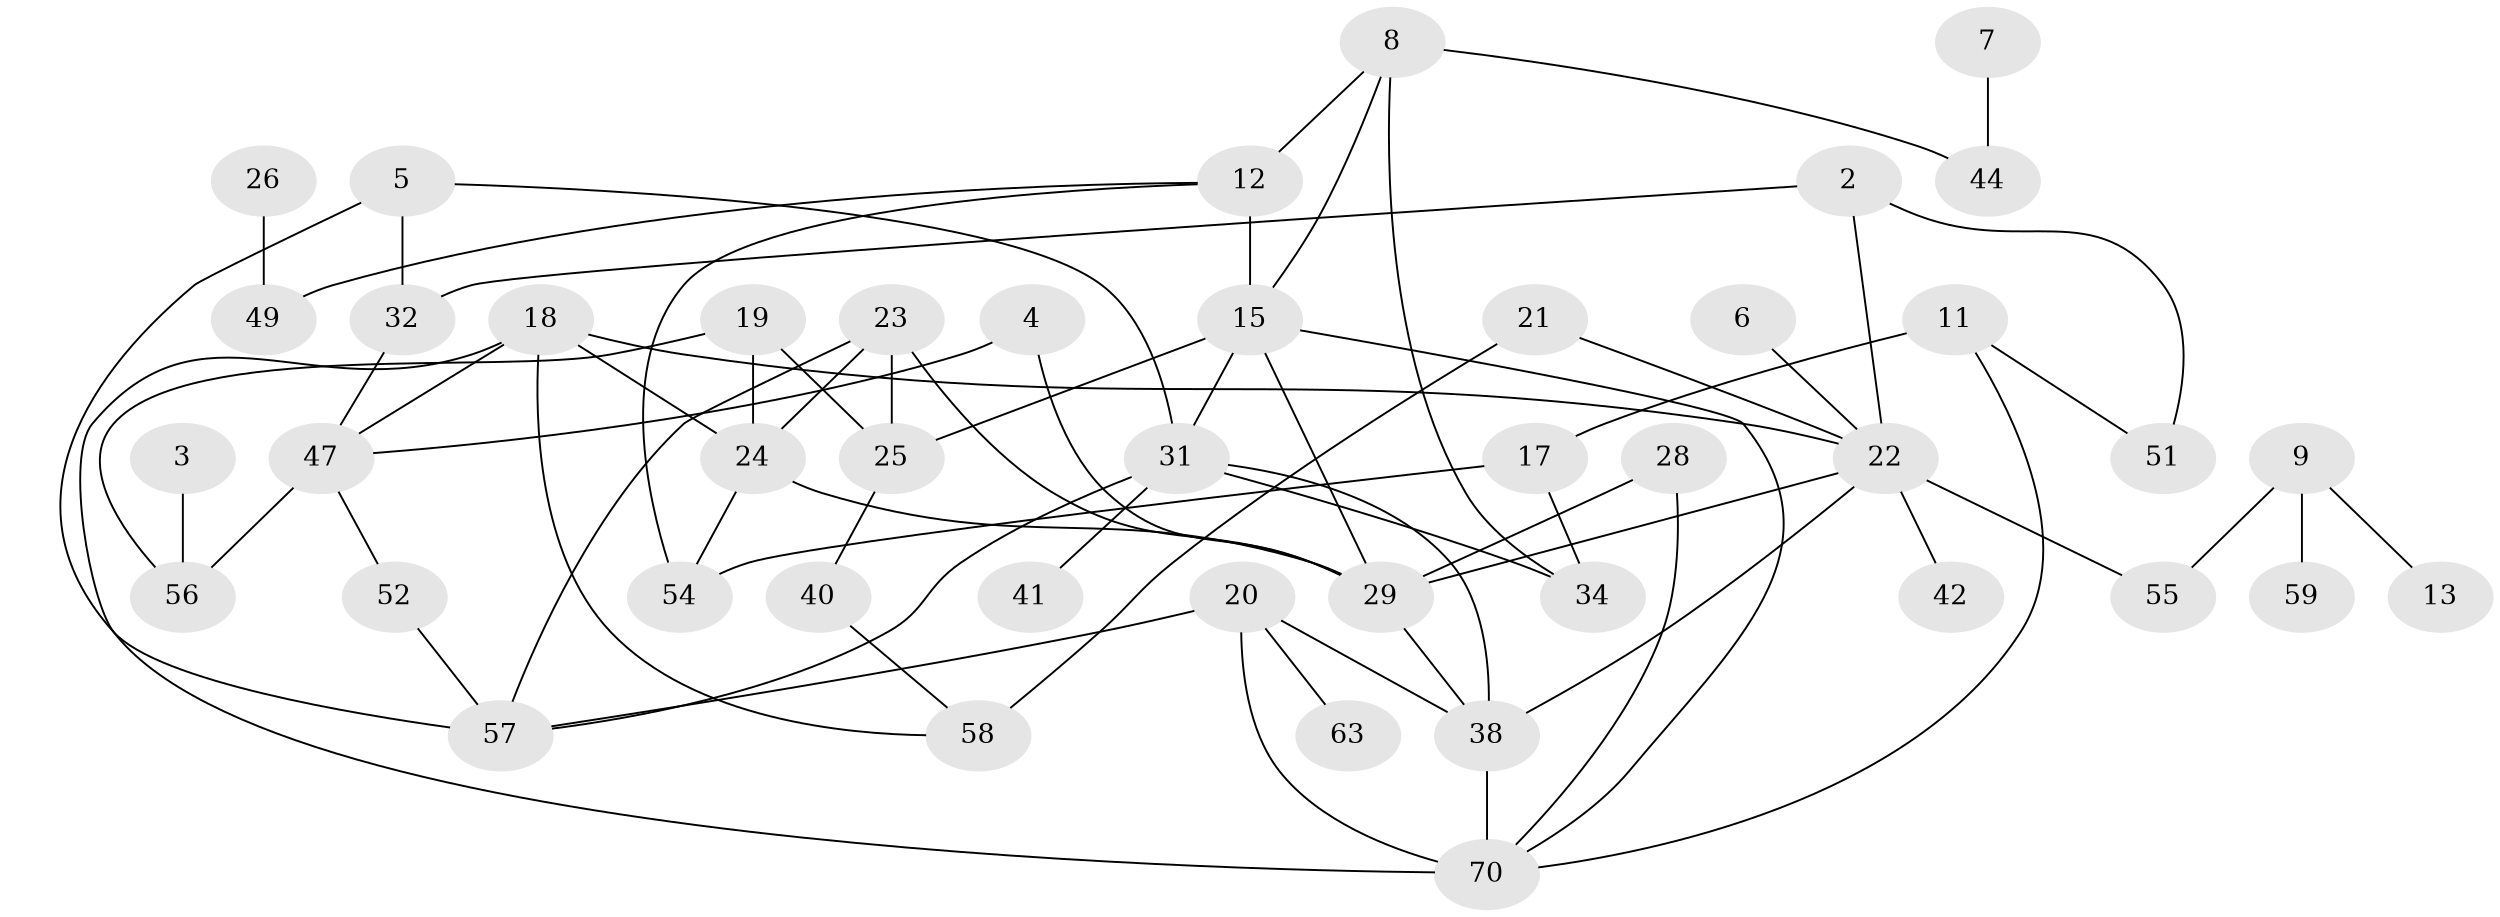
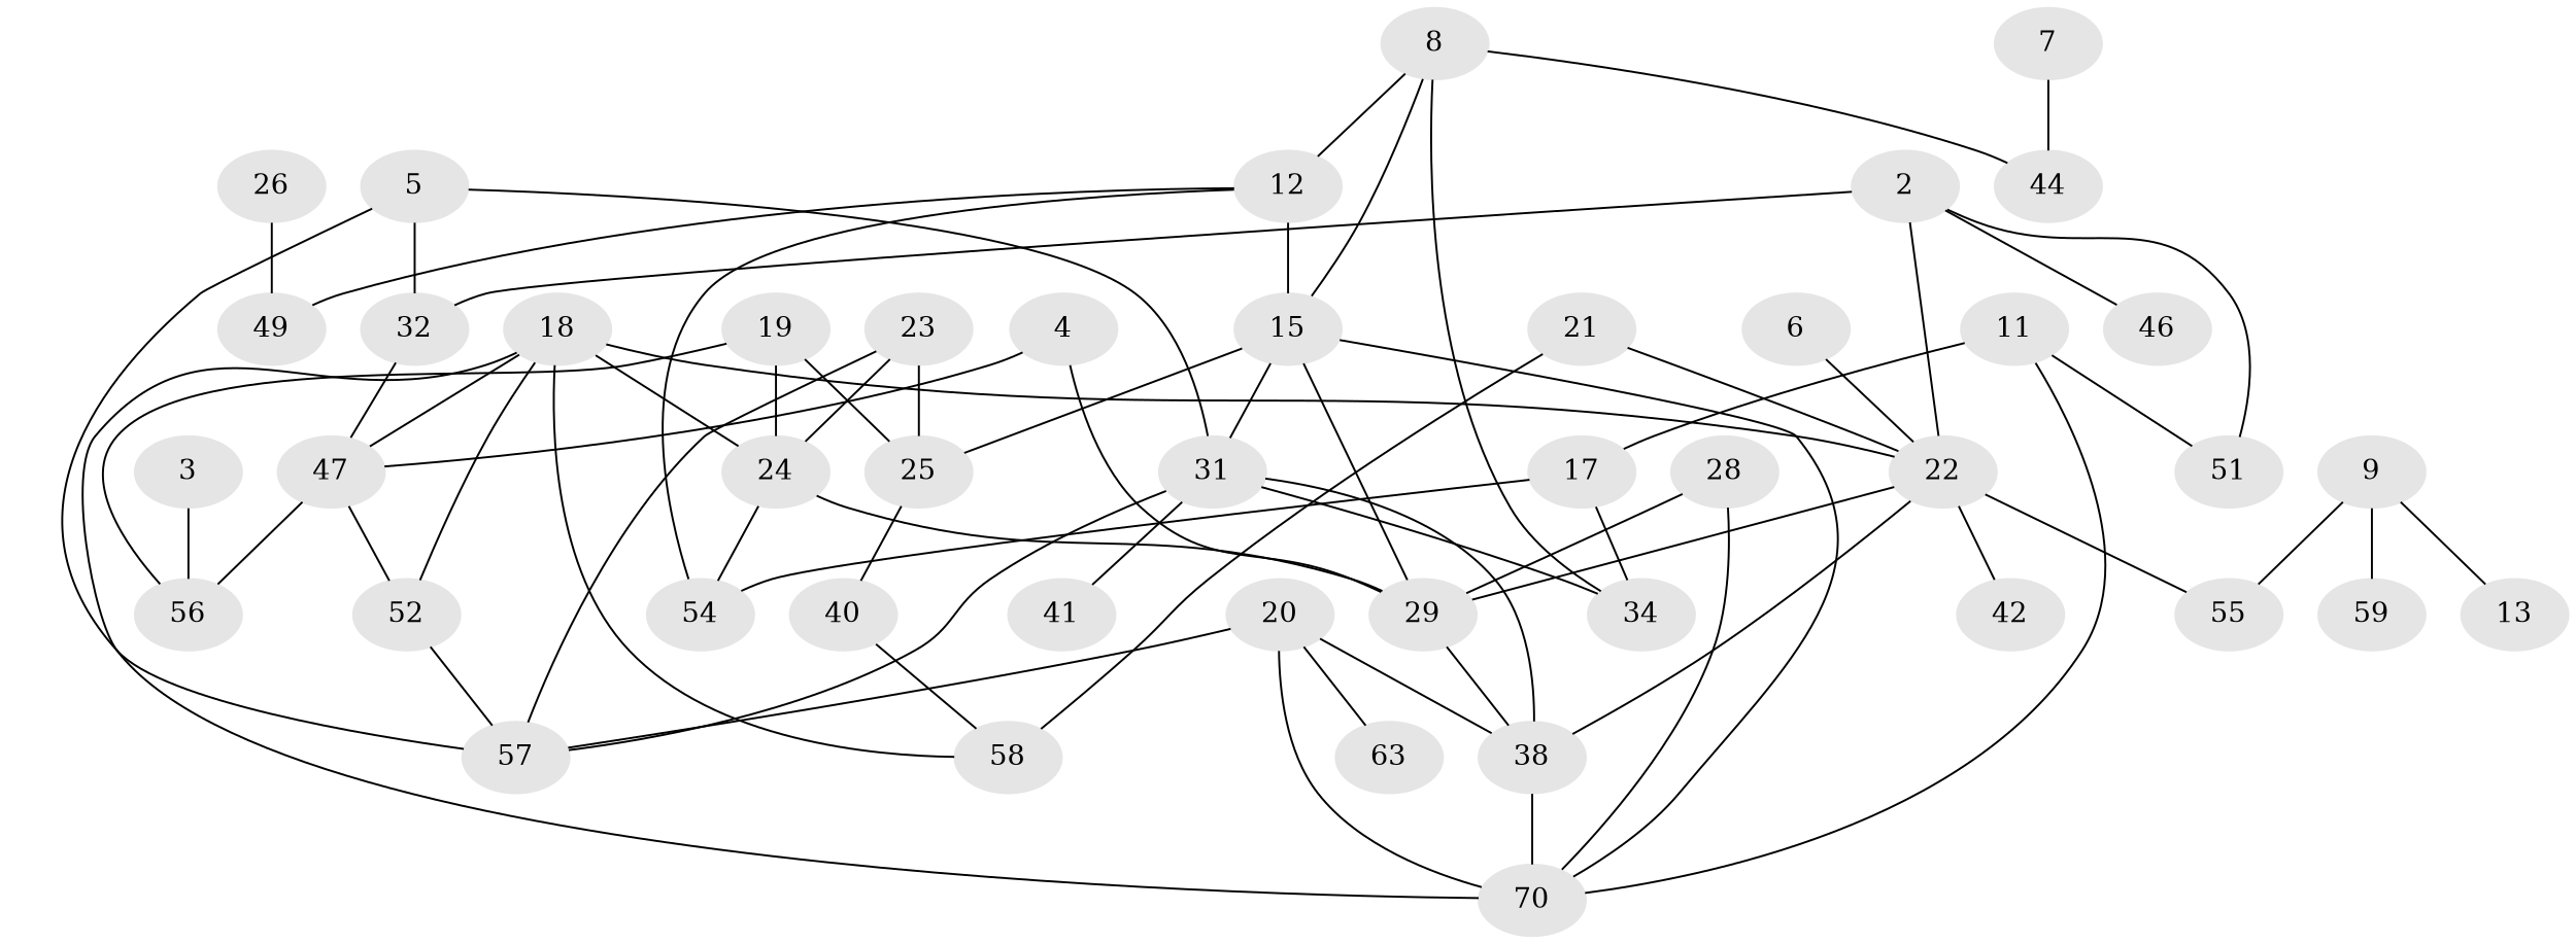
  graph {
    node [color=gray90 style=filled]
    edge [weight=1.0]
    2
    22
    32
+   46
    51
    29
    55
    38
    42
    47
    3
    56
    4
    52
    5
    31
    57
    34
    41
    6
    7
    44
    8
    12
    15
    49
    54
    n28 [label=70]
    25
    9
    13
    59
    11
    17
    40
    18
    24
    58
    19
    20
    63
    21
    23
    26
    28
    2 -- 22
    2 -- 32
+   2 -- 46
    2 -- 51
    22 -- 29 [weight=2.0]
    22 -- 55
    22 -- 38
    22 -- 42
    32 -- 47
    29 -- 38
    38 -- n28 [weight=2.0]
    47 -- 56
    47 -- 52
    3 -- 56
    4 -- 29
    4 -- 47
    52 -- 57
    5 -- 32
    5 -- 31
    5 -- 57
    31 -- 38 [weight=2.0]
    31 -- 57
    31 -- 34
    31 -- 41
    6 -- 22
    7 -- 44
    8 -- 34
    8 -- 44
    8 -- 12
    8 -- 15
    12 -- 15 [weight=4.0]
    12 -- 49
    12 -- 54
    15 -- 29
    15 -- 31
    15 -- n28
    15 -- 25
    25 -- 40 [weight=2.0]
    9 -- 55
    9 -- 13
    9 -- 59
    11 -- 51
    11 -- n28
    11 -- 17
    17 -- 34
    17 -- 54
    40 -- 58
    18 -- 22
    18 -- 47
+   18 -- 52
    18 -- n28
    18 -- 24
    18 -- 58
    24 -- 29
    24 -- 54
    19 -- 56
    19 -- 25
    19 -- 24
    20 -- 38
    20 -- 57
    20 -- n28
    20 -- 63
    21 -- 22
    21 -- 58 [weight=2.0]
-   23 -- 29
    23 -- 57
    23 -- 25 [weight=2.0]
    23 -- 24
    26 -- 49
    28 -- 29
    28 -- n28
  }
